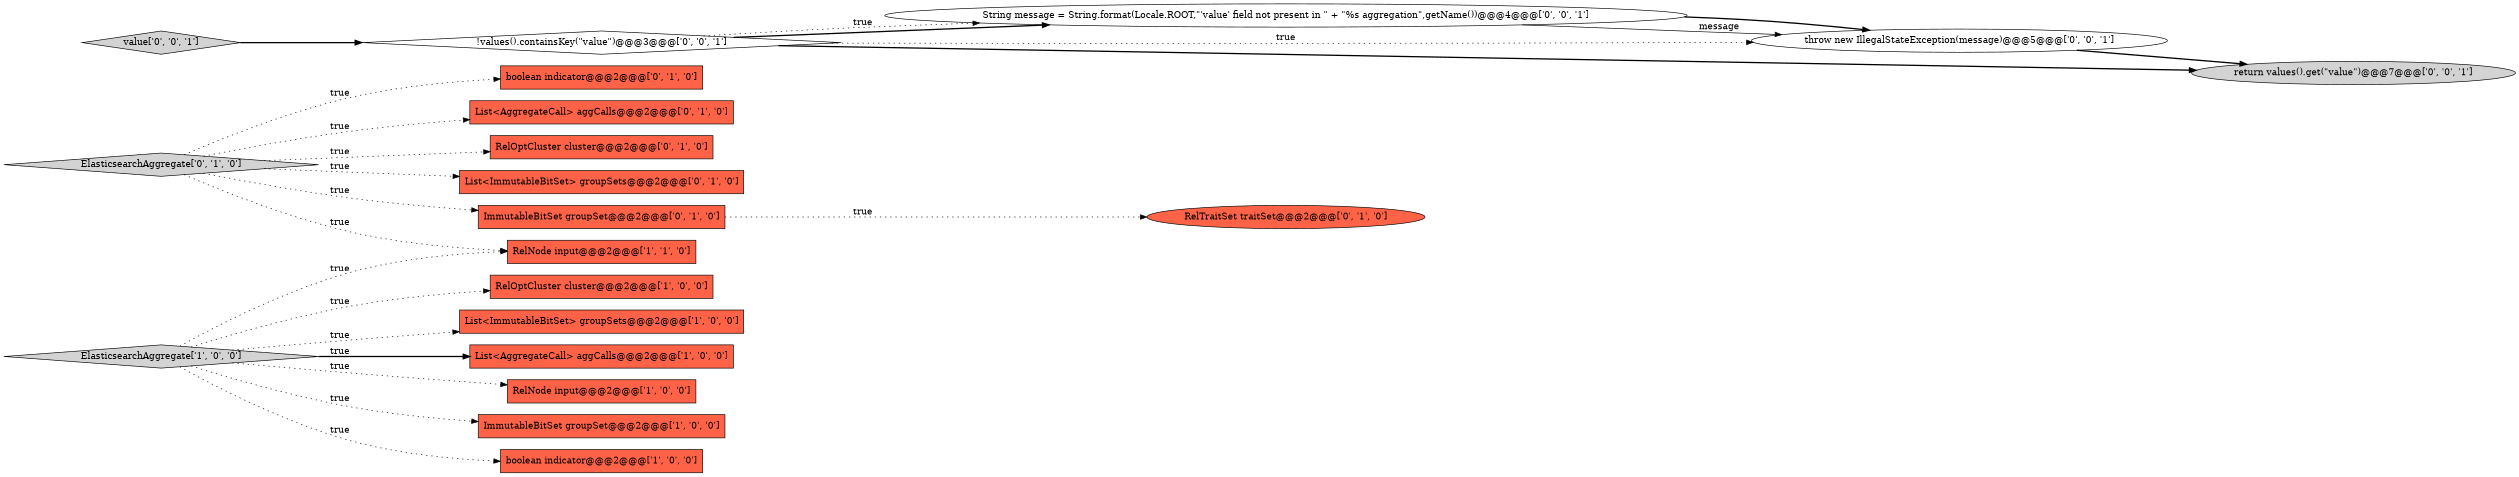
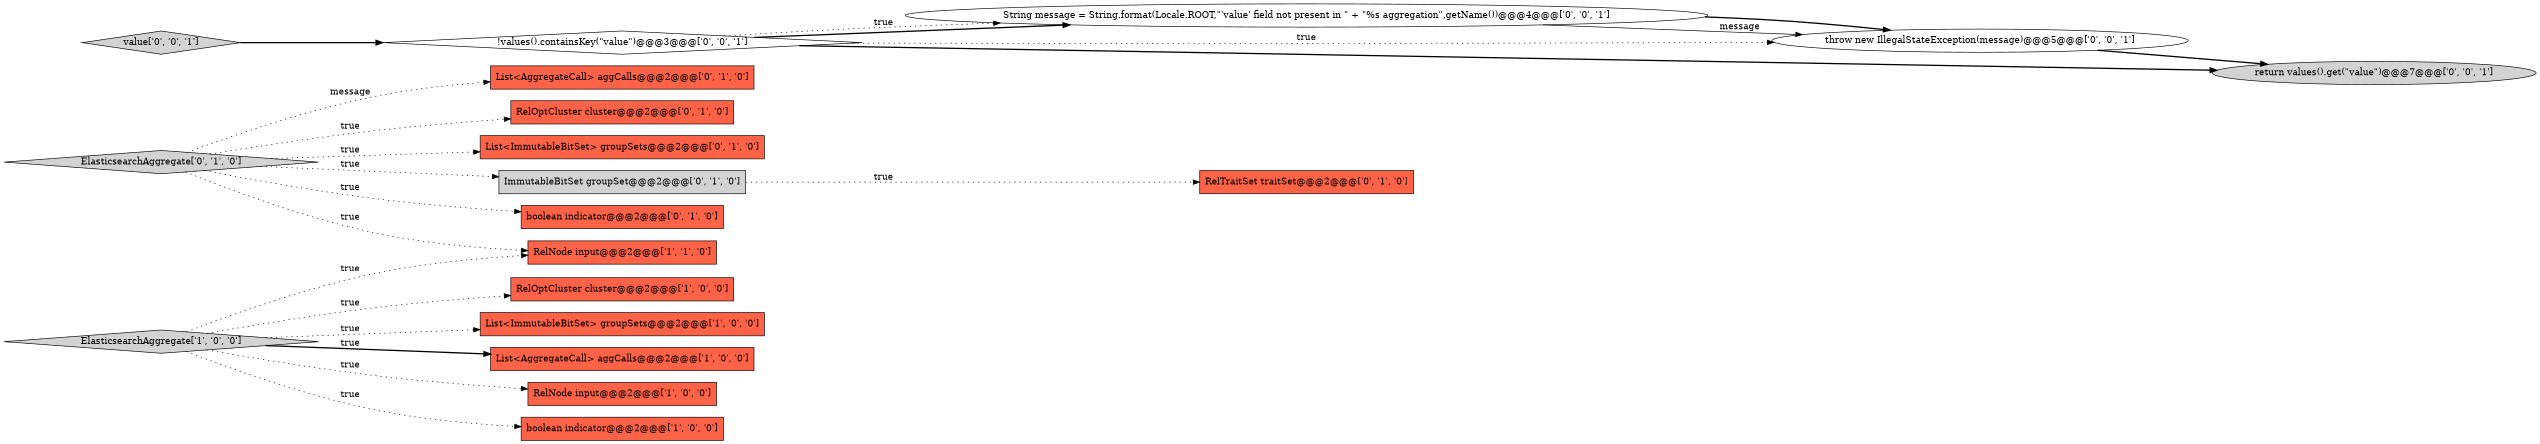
  digraph {
    rankdir=LR
    node [fillcolor=tomato shape=box style=filled]
    edge [style=dotted]
    n1 [label="List<AggregateCall> aggCalls@@@2@@@['0', '1', '0']"]
    n2 [fillcolor=lightgray label="value['0', '0', '1']" shape=diamond]
    n3 [fillcolor=white label="!values().containsKey(\"value\")@@@3@@@['0', '0', '1']" shape=diamond]
    n4 [fillcolor=white label="String message = String.format(Locale.ROOT,\"'value' field not present in \" + \"%s aggregation\",getName())@@@4@@@['0', '0', '1']" shape=ellipse]
    n5 [fillcolor=white label="throw new IllegalStateException(message)@@@5@@@['0', '0', '1']" shape=ellipse]
    n6 [fillcolor=lightgray label="return values().get(\"value\")@@@7@@@['0', '0', '1']" shape=ellipse]
    n7 [label="RelOptCluster cluster@@@2@@@['0', '1', '0']"]
    n8 [label="RelOptCluster cluster@@@2@@@['1', '0', '0']"]
    n9 [label="List<ImmutableBitSet> groupSets@@@2@@@['1', '0', '0']"]
    n10 [label="RelNode input@@@2@@@['1', '1', '0']"]
    n11 [label="List<AggregateCall> aggCalls@@@2@@@['1', '0', '0']"]
    n12 [label="RelNode input@@@2@@@['1', '0', '0']"]
-   n13 [label="ImmutableBitSet groupSet@@@2@@@['1', '0', '0']"]
    n14 [label="List<ImmutableBitSet> groupSets@@@2@@@['0', '1', '0']"]
-   n15 [label="ImmutableBitSet groupSet@@@2@@@['0', '1', '0']"]
-   n16 [label="RelTraitSet traitSet@@@2@@@['0', '1', '0']" shape=ellipse]
+   n15 [fillcolor=lightgray label="ImmutableBitSet groupSet@@@2@@@['0', '1', '0']"]
+   n16 [label="RelTraitSet traitSet@@@2@@@['0', '1', '0']"]
    n17 [label="boolean indicator@@@2@@@['1', '0', '0']"]
    n18 [label="boolean indicator@@@2@@@['0', '1', '0']"]
    n19 [fillcolor=lightgray label="ElasticsearchAggregate['0', '1', '0']" shape=diamond]
    n20 [fillcolor=lightgray label="ElasticsearchAggregate['1', '0', '0']" shape=diamond]
    n2 -> n3 [style=bold]
    n3 -> n4 [label=true]
    n3 -> n4 [style=bold]
    n3 -> n5 [label=true]
    n3 -> n6 [style=bold]
    n4 -> n5 [style=bold]
    n4 -> n5 [label=message style=solid]
    n5 -> n6 [style=bold]
    n15 -> n16 [label=true]
-   n19 -> n1 [label=true]
+   n19 -> n1 [label=message]
    n19 -> n7 [label=true]
    n19 -> n10 [label=true]
    n19 -> n14 [label=true]
    n19 -> n15 [label=true]
    n19 -> n18 [label=true]
    n20 -> n8 [label=true]
    n20 -> n9 [label=true]
    n20 -> n10 [label=true]
    n20 -> n11 [label=true style=bold]
    n20 -> n12 [label=true]
-   n20 -> n13 [label=true]
    n20 -> n17 [label=true]
  }
